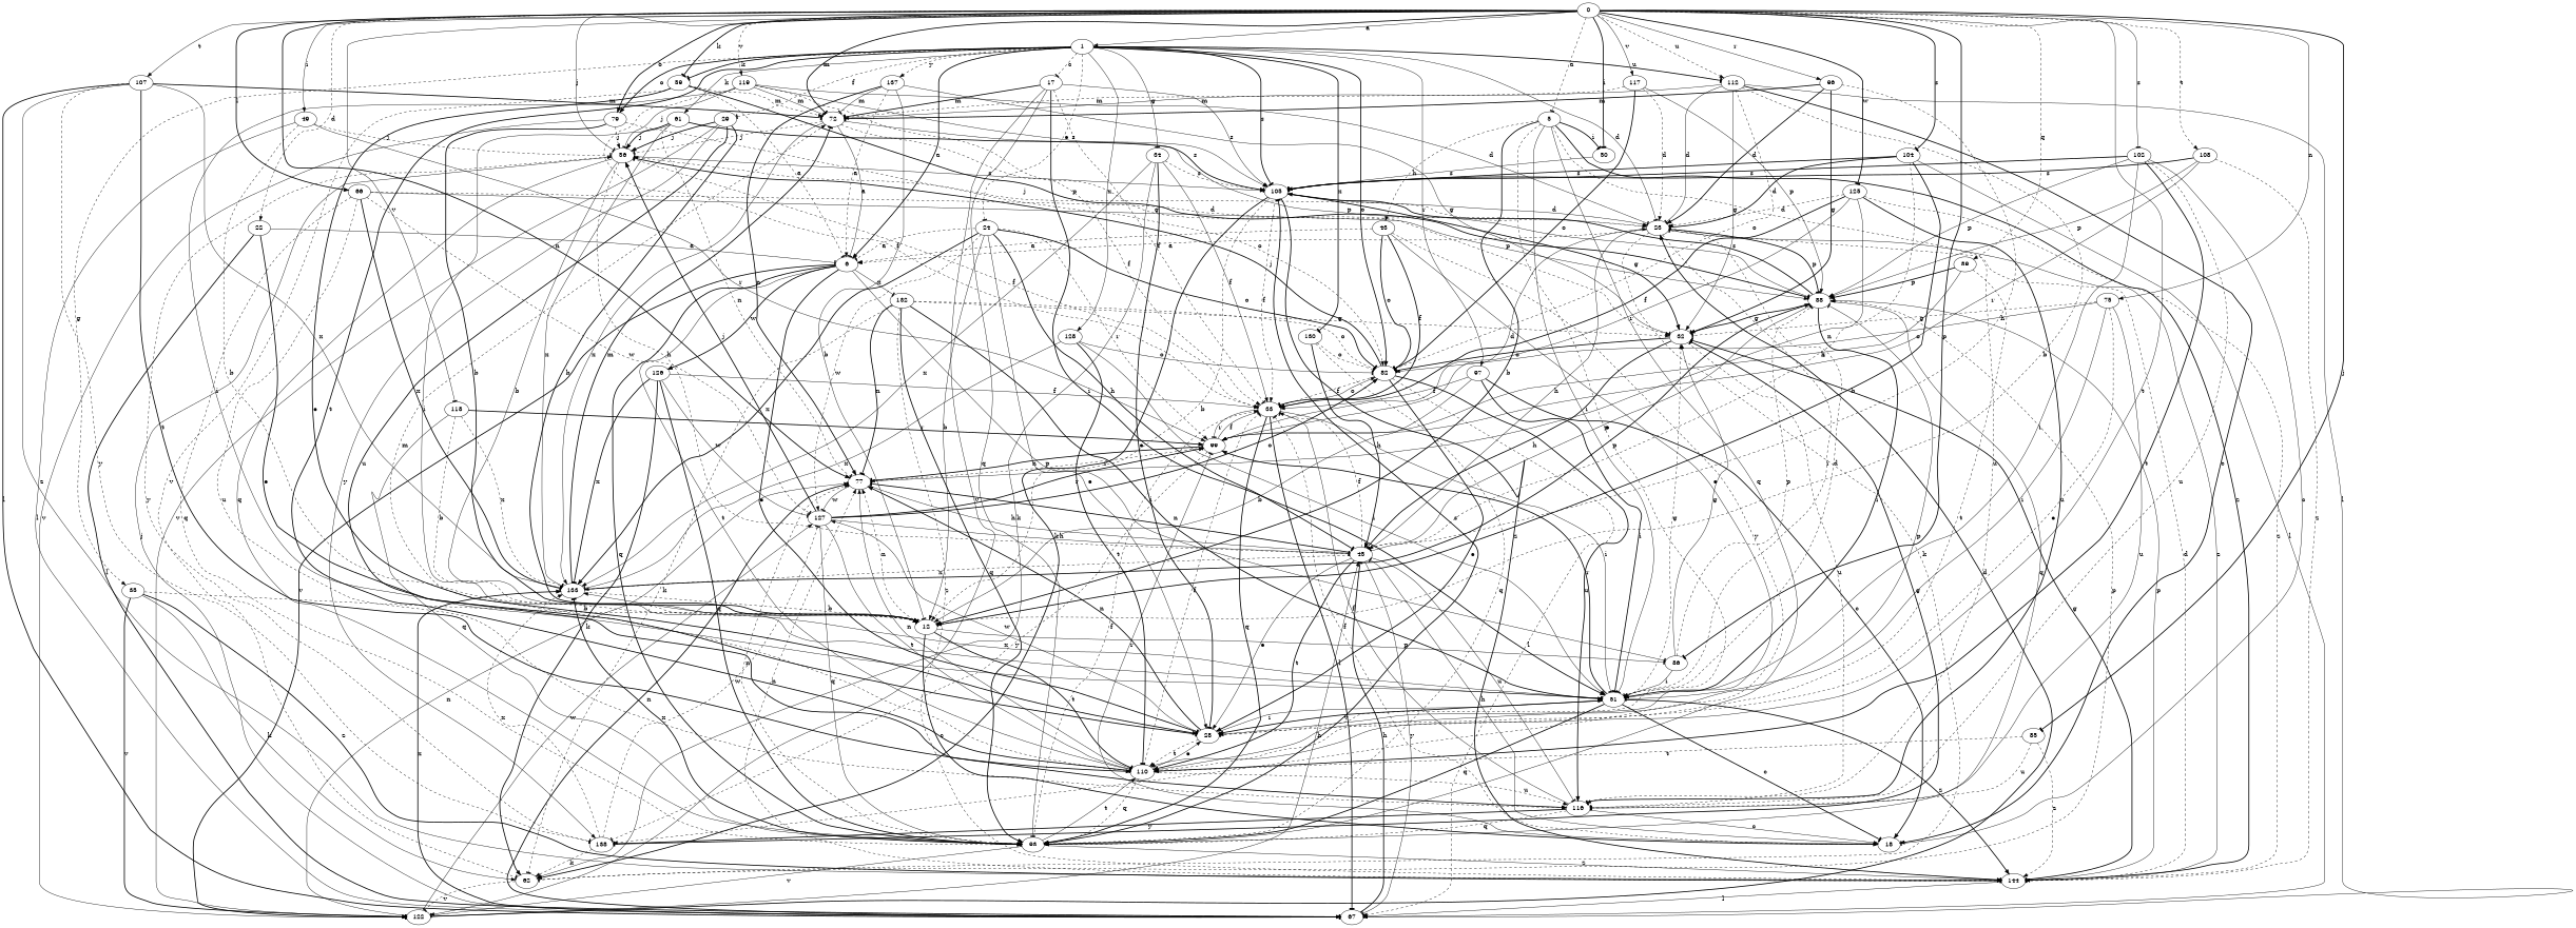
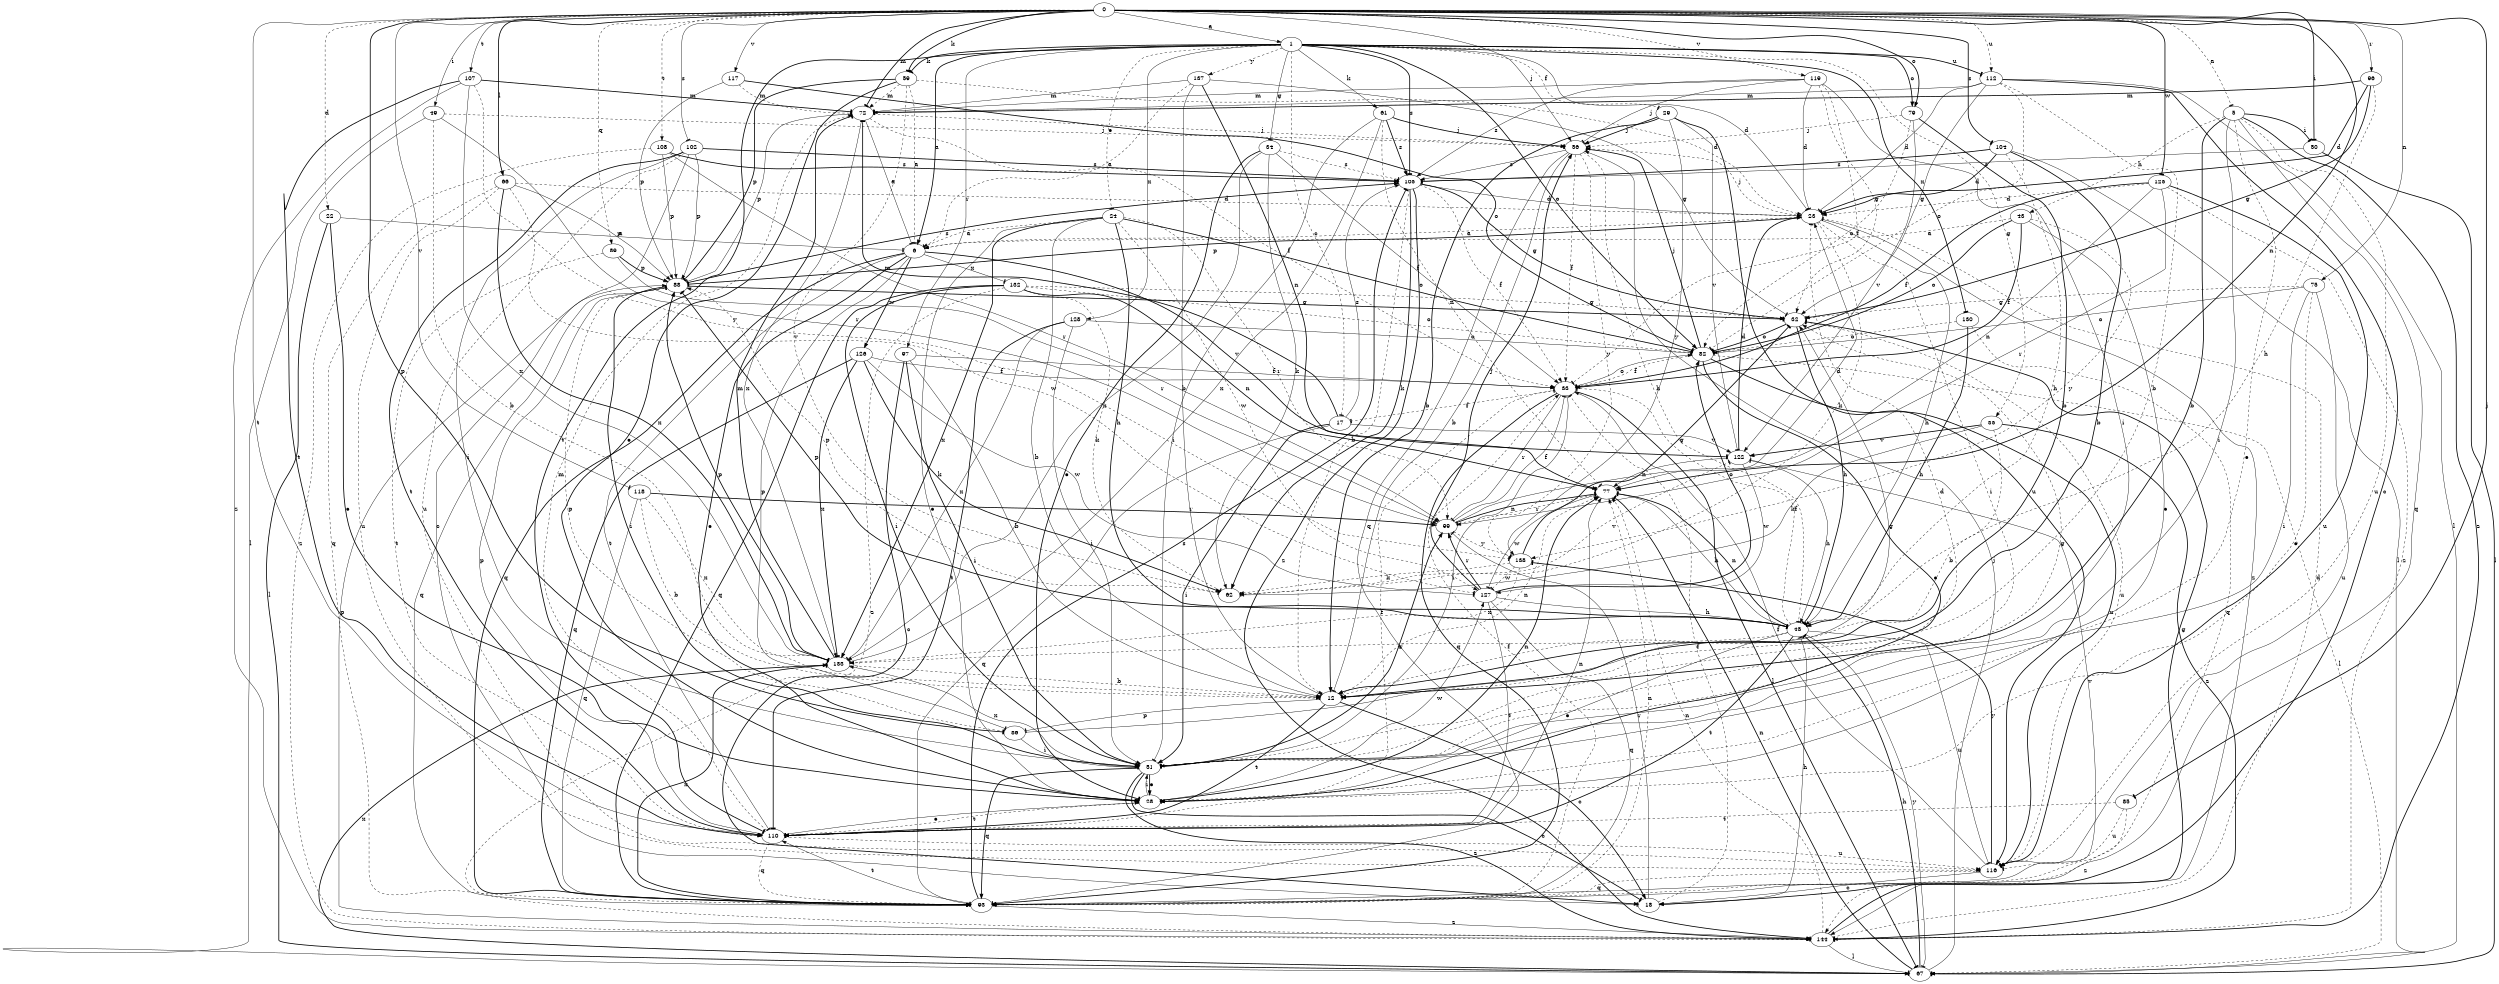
  strict digraph {
    edge [arrowhead=normal style=solid]
    0
    1
    5
    22
    49
    50
    n7 [label=85]
    56
    59
    66
    72
    75
    77
    79
    86
    89
    96
    102
    104
    107
    108
    110
    112
    117
    118
    119
    125
    6
    17
    23
    24
    29
    34
    35
    61
    82
    97
    105
    128
    130
    137
    12
    28
    43
    51
    93
    116
    144
    67
    99
    33
    45
    138
    62
    88
    127
    133
    n58 [label=32]
    122
    18
    126
    132
    0 -> 1 [label=a]
    0 -> 5 [arrowhead=tee label=a style=dashed]
    0 -> 22 [label=d style=dashed]
    0 -> 49 [label=i]
    0 -> 50 [arrowhead=tee label=i style=bold]
    0 -> n7 [arrowhead=tee label=j style=bold]
-   0 -> 56 [arrowhead=tee label=j]
+   0 -> 56 [label=j]
    0 -> 59 [arrowhead=tee label=k style=bold]
    0 -> 66 [label=l style=bold]
    0 -> 72 [arrowhead=tee label=m style=bold]
    0 -> 75 [label=n]
    0 -> 77 [label=n style=bold]
    0 -> 79 [label=o style=bold]
    0 -> 86 [arrowhead=tee label=p style=bold]
    0 -> 89 [label=q style=dashed]
    0 -> 96 [label=r]
    0 -> 102 [arrowhead=tee label=s]
    0 -> 104 [arrowhead=tee label=s style=bold]
    0 -> 107 [label=t]
    0 -> 108 [label=t style=dashed]
    0 -> 110 [label=t]
    0 -> 112 [label=u style=dashed]
    0 -> 117 [label=v]
    0 -> 118 [arrowhead=tee label=v]
    0 -> 119 [label=v style=dashed]
    0 -> 125 [arrowhead=tee label=w style=bold]
    1 -> 59 [arrowhead=tee label=k style=bold]
    1 -> 79 [label=o style=bold]
    1 -> 110 [arrowhead=tee label=t style=bold]
    1 -> 112 [arrowhead=tee label=u style=bold]
    1 -> 6 [label=a style=bold]
    1 -> 17 [arrowhead=tee label=c style=dashed]
    1 -> 23 [arrowhead=tee label=d]
    1 -> 24 [arrowhead=tee label=e style=dashed]
    1 -> 29 [arrowhead=tee label=f style=dashed]
    1 -> 34 [arrowhead=tee label=g]
    1 -> 35 [label=g style=dashed]
    1 -> 61 [label=k]
    1 -> 82 [label=o style=bold]
    1 -> 97 [label=r]
    1 -> 105 [arrowhead=tee label=s style=bold]
    1 -> 128 [label=x]
    1 -> 130 [arrowhead=tee label=x style=bold]
    1 -> 137 [label=y style=dashed]
    5 -> 50 [arrowhead=tee label=i style=bold]
    5 -> 12 [label=b style=bold]
    5 -> 28 [label=e style=dashed]
    5 -> 43 [label=h style=dashed]
    5 -> 51 [arrowhead=tee label=i]
    5 -> 93 [label=q]
    5 -> 116 [label=u style=dashed]
    5 -> 144 [arrowhead=tee label=z style=bold]
    22 -> 6 [arrowhead=tee label=a]
    22 -> 28 [arrowhead=tee label=e style=bold]
    22 -> 67 [label=l style=bold]
    49 -> 56 [arrowhead=tee label=j style=dashed]
    49 -> 12 [arrowhead=tee label=b style=dashed]
    49 -> 67 [arrowhead=tee label=l]
    49 -> 99 [label=r]
    50 -> 105 [arrowhead=tee label=s]
-   107 -> 67 [arrowhead=tee label=l style=bold]
+   50 -> 67 [arrowhead=tee label=l style=bold]
    n7 -> 110 [label=t style=dashed]
    n7 -> 116 [arrowhead=tee label=u style=dashed]
    n7 -> 144 [label=z style=dashed]
    56 -> 105 [label=s]
    56 -> 12 [arrowhead=tee label=b]
    56 -> 93 [arrowhead=tee label=q]
    56 -> 33 [label=f style=dashed]
    56 -> 45 [arrowhead=tee label=h style=dashed]
    56 -> 138 [arrowhead=tee label=y style=dashed]
    59 -> 72 [label=m style=dashed]
    59 -> 6 [arrowhead=tee label=a style=dashed]
-   117 -> 23 [label=d style=dashed]
+   59 -> 23 [label=d style=dashed]
    59 -> 28 [label=e style=bold]
    59 -> 62 [arrowhead=tee label=v style=dashed]
    59 -> 88 [arrowhead=tee label=p style=bold]
    66 -> 23 [label=d style=dashed]
    66 -> 93 [label=q style=dashed]
    66 -> 116 [label=u style=dashed]
    66 -> 88 [label=p]
    66 -> 127 [arrowhead=tee label=w style=dashed]
    66 -> 133 [arrowhead=tee label=x style=bold]
    72 -> 56 [arrowhead=tee label=j style=dashed]
    72 -> 6 [arrowhead=tee label=a]
    72 -> 33 [label=f style=dashed]
    72 -> 88 [arrowhead=tee label=p]
    72 -> 133 [label=x]
    75 -> 82 [label=o]
    75 -> 28 [arrowhead=tee label=e style=dashed]
    75 -> 51 [arrowhead=tee label=i]
    75 -> 116 [arrowhead=tee label=u]
    75 -> n58 [arrowhead=tee label=g style=dashed]
    77 -> 99 [arrowhead=tee label=r style=dashed]
    77 -> 45 [arrowhead=tee label=h]
    77 -> 127 [arrowhead=tee label=w]
    79 -> 56 [label=j style=dashed]
    79 -> 82 [label=o style=dashed]
    79 -> 12 [label=b style=bold]
    79 -> 122 [label=v]
    86 -> 51 [arrowhead=tee label=i]
    86 -> 88 [arrowhead=tee label=p style=dashed]
    86 -> n58 [label=g]
    89 -> 110 [label=t style=dashed]
    89 -> 99 [label=r]
    89 -> 88 [label=p style=bold]
    96 -> 72 [arrowhead=tee label=m style=bold]
    96 -> 23 [label=d style=bold]
    96 -> 45 [arrowhead=tee label=h style=dashed]
    96 -> n58 [label=g style=bold]
    102 -> 110 [label=t style=bold]
    102 -> 105 [label=s style=bold]
    102 -> 51 [arrowhead=tee label=i]
    102 -> 116 [arrowhead=tee label=u style=dashed]
    102 -> 88 [label=p]
    102 -> 18 [arrowhead=tee label=c]
    104 -> 23 [arrowhead=tee label=d style=bold]
    104 -> 105 [arrowhead=tee label=s style=bold]
    104 -> 12 [label=b style=bold]
    104 -> 67 [label=l]
    104 -> 45 [arrowhead=tee label=h style=dashed]
    107 -> 72 [arrowhead=tee label=m style=bold]
    107 -> 110 [label=t style=bold]
    107 -> 144 [label=z]
    107 -> 138 [arrowhead=tee label=y style=dashed]
    107 -> 133 [arrowhead=tee label=x]
    108 -> 105 [arrowhead=tee label=s style=bold]
    108 -> 144 [arrowhead=tee label=z style=dashed]
    108 -> 99 [label=r]
    108 -> 88 [label=p]
    110 -> 72 [label=m style=dashed]
    110 -> 77 [label=n]
    110 -> 28 [label=e]
    110 -> 93 [label=q style=dashed]
    110 -> 116 [label=u style=dashed]
    110 -> 33 [arrowhead=tee label=f style=dashed]
    110 -> 88 [arrowhead=tee label=p]
    112 -> 72 [label=m]
    112 -> 23 [arrowhead=tee label=d]
    112 -> 82 [arrowhead=tee label=o style=dashed]
    112 -> 12 [arrowhead=tee label=b style=dashed]
    112 -> 67 [label=l]
    112 -> n58 [label=g]
    112 -> 18 [label=c style=bold]
    117 -> 72 [arrowhead=tee label=m style=dashed]
    117 -> 82 [arrowhead=tee label=o style=bold]
    117 -> 88 [label=p]
    118 -> 12 [label=b style=dashed]
    118 -> 93 [arrowhead=tee label=q]
    118 -> 99 [label=r style=bold]
    118 -> 133 [arrowhead=tee label=x style=dashed]
    119 -> 56 [arrowhead=tee label=j]
    119 -> 72 [arrowhead=tee label=m]
    119 -> 23 [arrowhead=tee label=d]
    119 -> 105 [label=s]
    119 -> 51 [arrowhead=tee label=i]
    119 -> 33 [arrowhead=tee label=f style=dashed]
    119 -> n58 [label=g style=dashed]
    125 -> 77 [label=n]
    125 -> 23 [label=d style=dashed]
    125 -> 116 [arrowhead=tee label=u style=bold]
    125 -> 144 [label=z style=dashed]
    125 -> 99 [label=r]
    125 -> 33 [arrowhead=tee label=f style=bold]
    6 -> 86 [arrowhead=tee label=p]
    6 -> 110 [arrowhead=tee label=t]
    6 -> 28 [arrowhead=tee label=e style=bold]
    6 -> 93 [label=q style=bold]
    6 -> 122 [arrowhead=tee label=v style=bold]
    6 -> 126 [label=w style=bold]
    6 -> 132 [arrowhead=tee label=x]
    17 -> 72 [arrowhead=tee label=m style=bold]
    17 -> 105 [label=s]
    17 -> 51 [label=i style=bold]
    17 -> 93 [arrowhead=tee label=q]
-   17 -> 33 [arrowhead=tee label=f style=dashed]
+   33 -> 17 [arrowhead=tee label=f style=dashed]
    17 -> 122 [label=v]
    23 -> 56 [label=j style=dashed]
    23 -> 6 [label=a style=dashed]
    23 -> 51 [label=i style=dashed]
    23 -> 144 [label=z]
    23 -> 45 [label=h]
    23 -> 62 [arrowhead=tee label=k style=dashed]
    23 -> 88 [arrowhead=tee label=p style=bold]
    24 -> 6 [arrowhead=tee label=a style=dashed]
    24 -> 82 [arrowhead=tee label=o style=bold]
    24 -> 12 [label=b]
    24 -> 28 [label=e]
    24 -> 99 [label=r style=dashed]
    24 -> 45 [arrowhead=tee label=h style=bold]
    24 -> 127 [label=w style=dashed]
    24 -> 133 [label=x style=bold]
    29 -> 56 [label=j style=bold]
    29 -> 12 [label=b style=bold]
    29 -> 116 [label=u style=bold]
    29 -> 138 [label=y]
    29 -> 122 [arrowhead=tee label=v]
    34 -> 105 [arrowhead=tee label=s style=dashed]
    34 -> 28 [arrowhead=tee label=e style=bold]
    34 -> 33 [label=f]
    34 -> 62 [label=k]
    34 -> 133 [label=x]
    35 -> 12 [arrowhead=tee label=b style=dashed]
    35 -> 144 [arrowhead=tee label=z style=bold]
    35 -> 62 [label=k]
    35 -> 122 [label=v style=bold]
    61 -> 56 [label=j style=bold]
    61 -> 77 [arrowhead=tee label=n style=dashed]
    61 -> 105 [label=s style=bold]
    61 -> 51 [arrowhead=tee label=i]
    61 -> 133 [arrowhead=tee label=x]
    82 -> 56 [arrowhead=tee label=j style=bold]
    82 -> 28 [label=e style=bold]
    82 -> 116 [label=u style=bold]
    82 -> 67 [label=l style=dashed]
    82 -> 33 [arrowhead=tee label=f style=dashed]
    97 -> 12 [label=b]
    97 -> 51 [arrowhead=tee label=i style=bold]
    97 -> 33 [label=f]
    97 -> 18 [label=c style=bold]
    105 -> 23 [label=d]
    105 -> 12 [label=b style=dashed]
    105 -> 144 [label=z style=bold]
    105 -> 33 [label=f style=dashed]
    105 -> 62 [label=k style=bold]
    105 -> n58 [label=g style=bold]
    128 -> 110 [arrowhead=tee label=t style=bold]
    128 -> 82 [arrowhead=tee label=o]
    128 -> 51 [label=i]
    128 -> 133 [arrowhead=tee label=x]
    130 -> 82 [arrowhead=tee label=o style=dashed]
    130 -> 93 [label=q style=dashed]
    130 -> 45 [label=h style=bold]
    137 -> 72 [arrowhead=tee label=m]
    137 -> 77 [label=n style=bold]
    137 -> 6 [label=a style=dashed]
    137 -> 12 [arrowhead=tee label=b]
    137 -> n58 [arrowhead=tee label=g]
    12 -> 77 [label=n style=dashed]
    12 -> 86 [arrowhead=tee label=p]
    12 -> 110 [arrowhead=tee label=t style=bold]
    12 -> 18 [label=c style=bold]
    28 -> 77 [label=n style=bold]
    28 -> 110 [label=t style=dashed]
    28 -> 51 [label=i]
    28 -> 127 [label=w]
    43 -> 6 [label=a style=dashed]
    43 -> 82 [arrowhead=tee label=o style=bold]
    43 -> 28 [arrowhead=tee label=e]
    43 -> 33 [label=f style=bold]
    43 -> 138 [label=y style=dashed]
    51 -> 23 [arrowhead=tee label=d style=dashed]
-   51 -> 28 [label=v style=bold]
+   51 -> 28 [label=e style=bold]
    51 -> 93 [label=q style=bold]
    51 -> 144 [label=z style=bold]
    51 -> 99 [label=r style=bold]
    51 -> 133 [label=x]
    51 -> n58 [label=g style=dashed]
    51 -> 18 [arrowhead=tee label=c style=bold]
    93 -> 77 [label=n style=dashed]
    93 -> 110 [label=t]
    93 -> 105 [arrowhead=tee label=s style=bold]
    93 -> 144 [arrowhead=tee label=z]
    93 -> 33 [label=f style=dashed]
    93 -> 133 [arrowhead=tee label=x style=bold]
    93 -> 122 [arrowhead=tee label=v]
    116 -> 93 [label=q style=dashed]
    116 -> 33 [label=f]
    116 -> 138 [arrowhead=tee label=y style=bold]
    116 -> 18 [label=c]
    144 -> 77 [label=n style=dashed]
    144 -> 23 [arrowhead=tee label=d style=dashed]
    144 -> 67 [arrowhead=tee label=l]
    144 -> 88 [label=p]
    144 -> n58 [arrowhead=tee label=g style=bold]
    67 -> 56 [label=j]
    67 -> 77 [arrowhead=tee label=n style=bold]
    67 -> 45 [arrowhead=tee label=h style=bold]
    67 -> 133 [label=x style=bold]
    99 -> 77 [arrowhead=tee label=n style=bold]
    99 -> 23 [label=d]
    99 -> 33 [arrowhead=tee label=f]
    99 -> 138 [arrowhead=tee label=y style=dashed]
    33 -> 82 [label=o]
    33 -> 51 [arrowhead=tee label=i]
    33 -> 93 [label=q style=bold]
    33 -> 67 [arrowhead=tee label=l style=bold]
    33 -> 99 [arrowhead=tee label=r]
    45 -> 77 [arrowhead=tee label=n style=bold]
    45 -> 110 [label=t style=bold]
    45 -> 28 [label=e]
    45 -> 116 [arrowhead=tee label=u]
    45 -> 67 [arrowhead=tee label=y]
    45 -> 33 [arrowhead=tee label=f style=dashed]
-   45 -> 88 [arrowhead=tee label=p]
+   45 -> 88 [arrowhead=tee label=p style=bold]
    45 -> 133 [label=x style=dashed]
    138 -> 62 [label=k style=dashed]
    138 -> 127 [arrowhead=tee label=w style=dashed]
    138 -> 133 [label=x style=dashed]
    138 -> n58 [arrowhead=tee label=g style=bold]
    62 -> 88 [label=p style=dashed]
    62 -> 122 [arrowhead=tee label=v style=dashed]
    88 -> 105 [label=s style=bold]
    88 -> 51 [label=i style=bold]
    88 -> 93 [label=q]
    88 -> n58 [arrowhead=tee label=g style=bold]
    127 -> 56 [label=j style=bold]
    127 -> 110 [arrowhead=tee label=t]
    127 -> 82 [label=o style=bold]
    127 -> 93 [label=q]
    127 -> 99 [label=r style=bold]
    127 -> 45 [arrowhead=tee label=h]
    133 -> 72 [arrowhead=tee label=m style=bold]
    133 -> 12 [label=b style=dashed]
    133 -> 88 [label=p style=bold]
    n58 -> 82 [arrowhead=tee label=o style=bold]
    n58 -> 116 [arrowhead=tee label=u style=dashed]
    n58 -> 45 [arrowhead=tee label=h style=bold]
    122 -> 77 [label=n]
    122 -> 23 [label=d style=bold]
    122 -> 45 [label=h]
    122 -> 127 [label=w]
    18 -> 99 [arrowhead=tee label=r]
    18 -> 33 [arrowhead=tee label=f style=dashed]
    18 -> 45 [arrowhead=tee label=h]
    126 -> 93 [label=q style=bold]
    126 -> 33 [label=f]
    126 -> 62 [label=k style=bold]
    126 -> 127 [arrowhead=tee label=w]
    126 -> 133 [arrowhead=tee label=x style=bold]
    132 -> 77 [arrowhead=tee label=n style=bold]
    132 -> 82 [arrowhead=tee label=o style=dashed]
    132 -> 51 [label=i style=bold]
    132 -> 93 [label=q style=bold]
    132 -> 144 [label=z style=dashed]
    132 -> 62 [arrowhead=tee label=k style=dashed]
    132 -> n58 [label=g style=dashed]
  }
